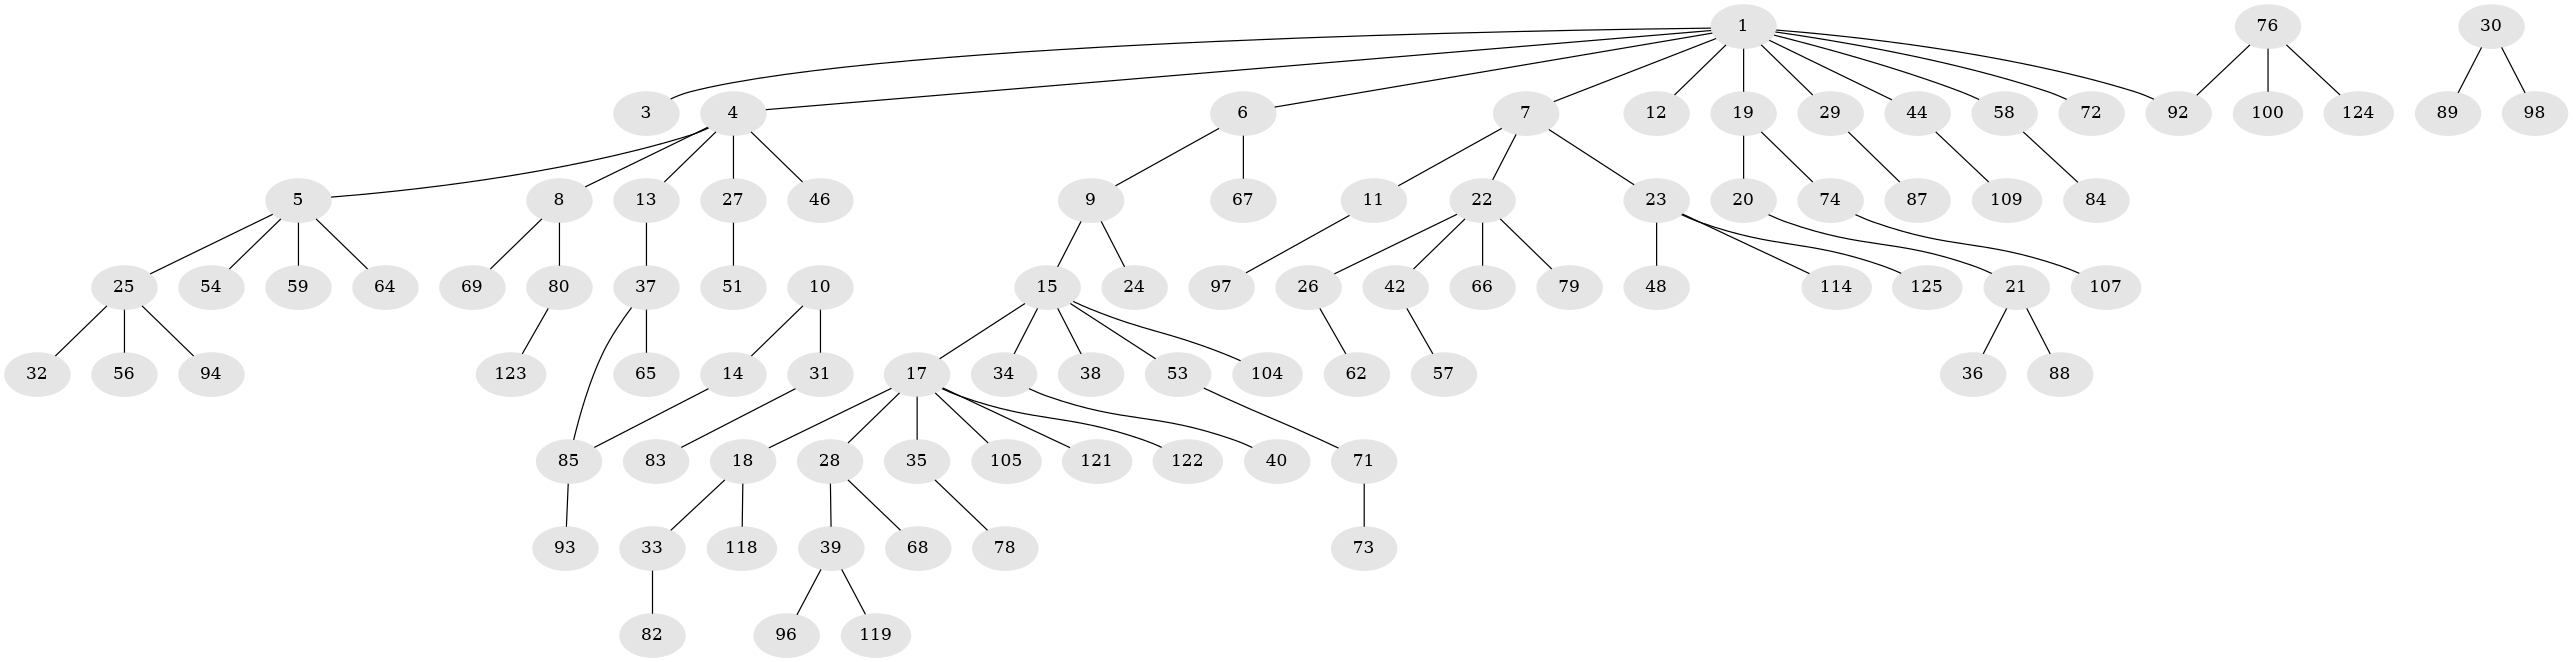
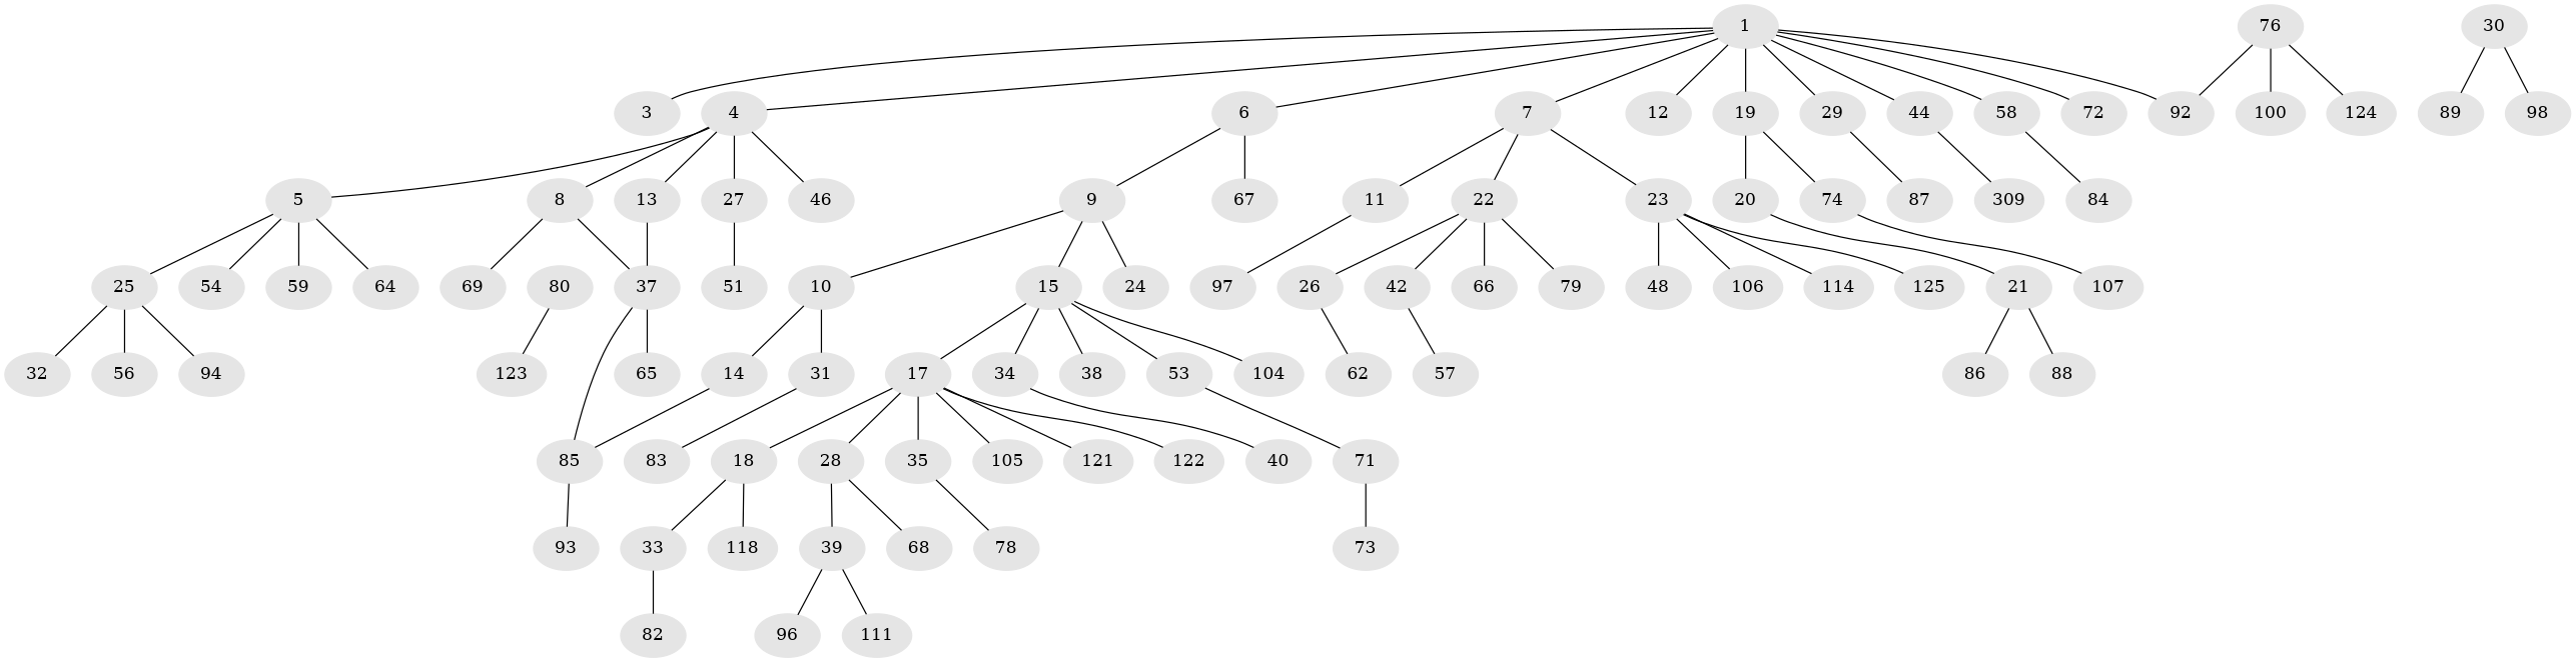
  graph {
    node [color=gray90 style=filled]
    1 [super="+2"]
    3
    4 [super="+95+96+16"]
    6
    7
    12
    19
    29
    44
    n10 [label=58 super="+58+90"]
    72
    92
    5
    8
    13
    27
    46 [super="+50+129"]
    9
    67
    11
    22 [super="+41+45"]
    23
    20
    74
    87
-   109
+   109 [label=309]
    84 [super="+103"]
    76
    100
    124
    25
    54 [super="+117+99"]
    59
    64
    69 [super="+86"]
    80 [super="+126+127+102"]
    37 [super="+70+53"]
    51
    32
    56
    94 [super="+108"]
    10
    15
    24
    97
    26
    42
    66
    79
    48
+   106 [super="+128"]
    114
    125
    123
    14 [super="+47"]
    31 [super="+63"]
    17
    34
    38
    n60 [label=53]
    104
    85
    83
    n64 [label=65]
    30
    89
    98 [super="+115+131"]
    18
    28
    35 [super="+49"]
    105
    121
    122
    40 [super="+60+81"]
    71
    33
    118
    39 [super="+43+77"]
    68
    78
    82 [super="+101"]
    21
    107
-   36 [super="+113"]
+   36 [super="+113" label=86]
    88
    62 [super="+110+120"]
    57
    n88 [label=96]
-   119
+   119 [label=111]
    93
    73
    1 -- 3
    1 -- 4
    1 -- 6
    1 -- 7
    1 -- 12
    1 -- 19
    1 -- 29
    1 -- 44
    1 -- n10
    1 -- 72
    1 -- 92
    4 -- 5
    4 -- 8
    4 -- 13
    4 -- 27
    4 -- 46
    6 -- 9
    6 -- 67
    7 -- 11
    7 -- 22
    7 -- 23
    19 -- 20
    19 -- 74
    29 -- 87
    44 -- 109
    n10 -- 84
    5 -- 25
    5 -- 54
    5 -- 59
    5 -- 64
    8 -- 69
-   8 -- 80
+   8 -- 37
    13 -- 37
    27 -- 51
+   9 -- 10
    9 -- 15
    9 -- 24
    11 -- 97
    22 -- 26
    22 -- 42
    22 -- 66
    22 -- 79
    23 -- 48
+   23 -- 106
    23 -- 114
    23 -- 125
    20 -- 21
    74 -- 107
    76 -- 92
    76 -- 100
    76 -- 124
    25 -- 32
    25 -- 56
    25 -- 94
    80 -- 123
    37 -- 85
    37 -- n64
    10 -- 14
    10 -- 31
    15 -- 17
    15 -- 34
    15 -- 38
    15 -- n60
    15 -- 104
    26 -- 62
    42 -- 57
    14 -- 85
    31 -- 83
    17 -- 18
    17 -- 28
    17 -- 35
    17 -- 105
    17 -- 121
    17 -- 122
    34 -- 40
    n60 -- 71
    85 -- 93
    30 -- 89
    30 -- 98
    18 -- 33
    18 -- 118
    28 -- 39
    28 -- 68
    35 -- 78
    71 -- 73
    33 -- 82
    39 -- n88
    39 -- 119
    21 -- 36
    21 -- 88
  }
